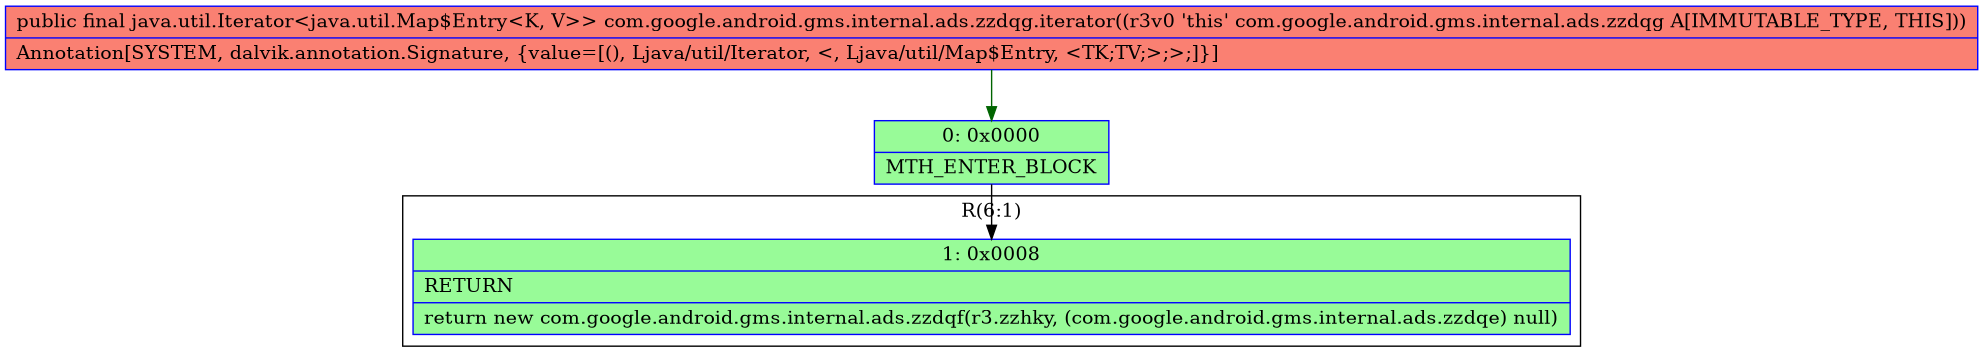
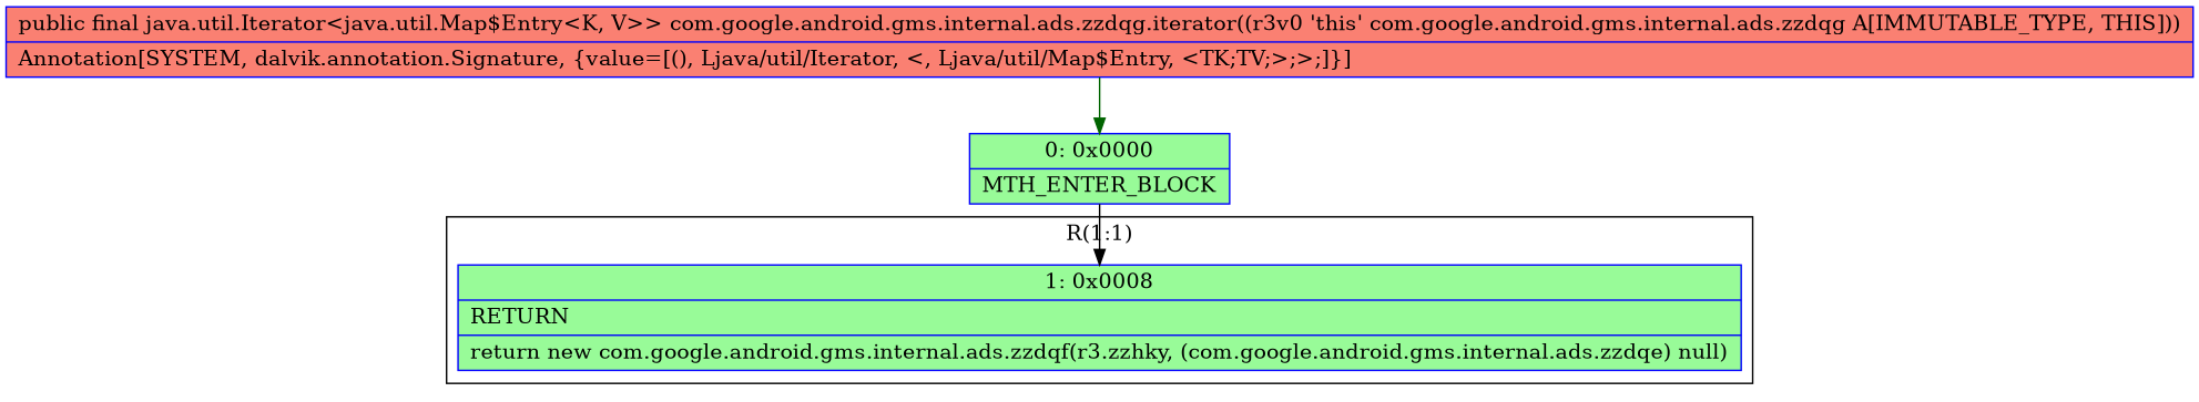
  digraph {
    node [color=blue shape=record style=filled fillcolor=palegreen]
    n1 [label="{1\:\ 0x0008|RETURN\l|return new com.google.android.gms.internal.ads.zzdqf(r3.zzhky, (com.google.android.gms.internal.ads.zzdqe) null)\l}"]
    n2 [label="{0\:\ 0x0000|MTH_ENTER_BLOCK\l}"]
    n3 [label="{public final java.util.Iterator\<java.util.Map$Entry\<K, V\>\> com.google.android.gms.internal.ads.zzdqg.iterator((r3v0 'this' com.google.android.gms.internal.ads.zzdqg A[IMMUTABLE_TYPE, THIS]))  | Annotation[SYSTEM, dalvik.annotation.Signature, \{value=[(), Ljava\/util\/Iterator, \<, Ljava\/util\/Map$Entry, \<TK;TV;\>;\>;]\}]\l}" fillcolor=salmon]
    subgraph cluster_1 {
-     label="R(6:1)"
+     label="R(1:1)"
      n1
    }
    n2 -> n1 [color=black]
    n3 -> n2 [color=darkgreen]
  }
